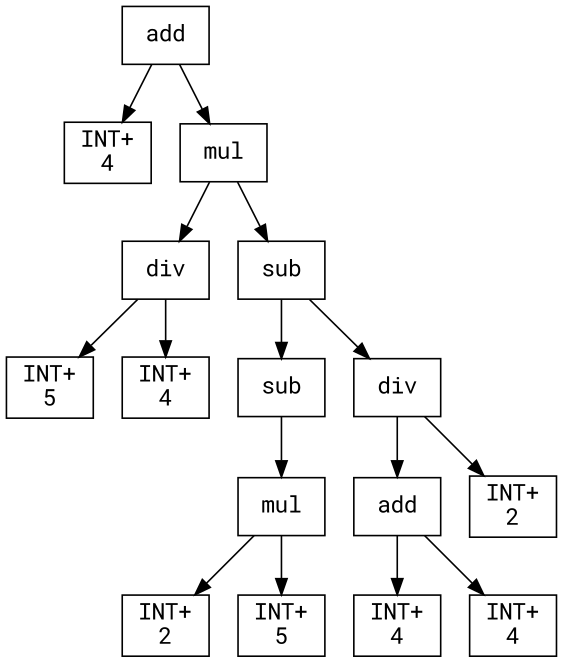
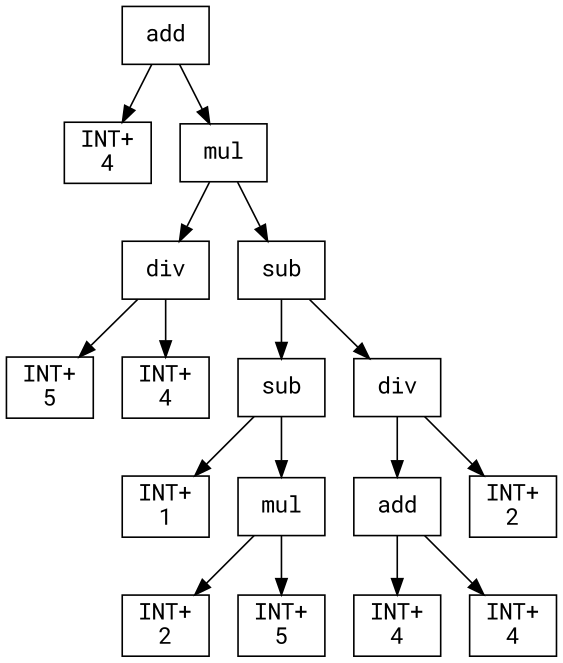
  digraph {
    fontname="Roboto Mono"
    node [shape=box fontname="Roboto Mono"]
    edge [fontname="Roboto Mono"]
    n1 [label=add]
    n2 [label="INT+\n4"]
    n3 [label=mul]
    n4 [label=div]
    n5 [label=sub]
    n6 [label="INT+\n5"]
    n7 [label="INT+\n4"]
    n8 [label=sub]
    n9 [label=div]
+   n10 [label="INT+\n1"]
    n11 [label=mul]
    n12 [label="INT+\n2"]
    n13 [label="INT+\n5"]
    n14 [label=add]
    n15 [label="INT+\n2"]
    n16 [label="INT+\n4"]
    n17 [label="INT+\n4"]
    n1 -> n2
    n1 -> n3
    n3 -> n4
    n3 -> n5
    n4 -> n6
    n4 -> n7
    n5 -> n8
    n5 -> n9
+   n8 -> n10
    n8 -> n11
    n9 -> n14
    n9 -> n15
    n11 -> n12
    n11 -> n13
    n14 -> n16
    n14 -> n17
  }
